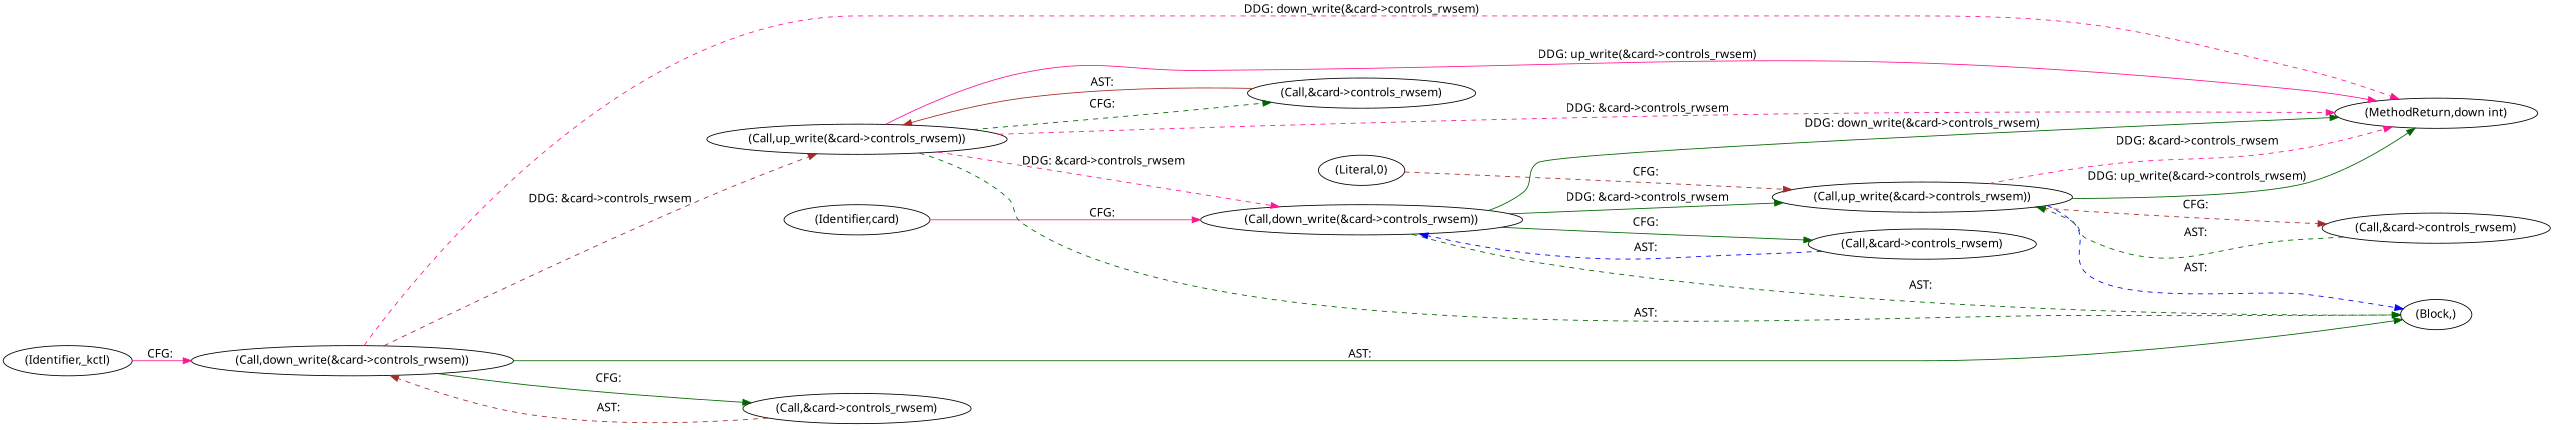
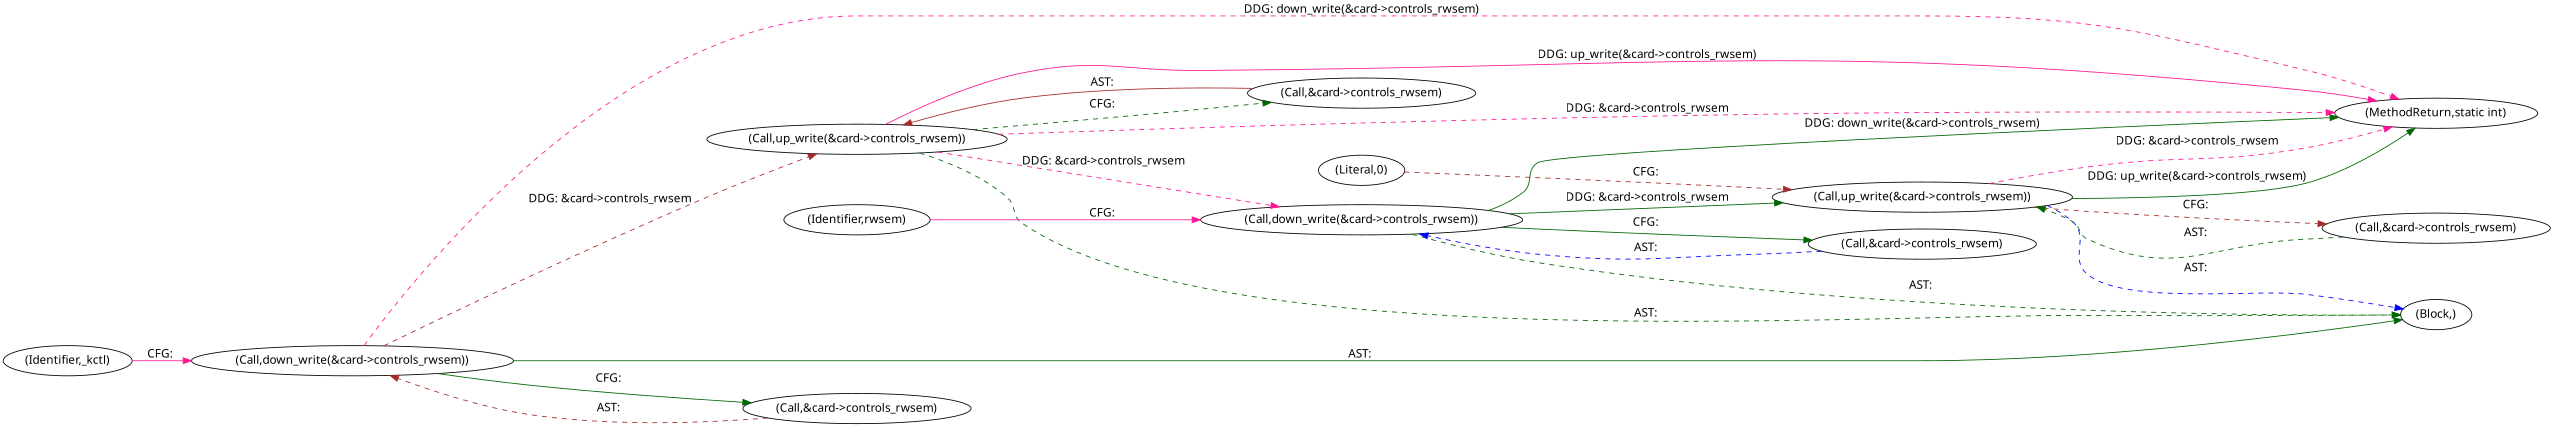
  digraph {
    fontname="Noto Sans"
    rankdir=LR
    node [fontname="Noto Sans"]
    edge [color=darkgreen fontname="Noto Sans" style=dashed]
    n1 [label="(Call,down_write(&card->controls_rwsem))"]
    n2 [label="(Call,up_write(&card->controls_rwsem))"]
    n3 [label="(Call,&card->controls_rwsem)"]
    n4 [label="(Block,)"]
-   n5 [label="(MethodReturn,down int)"]
+   n5 [label="(MethodReturn,static int)"]
    n6 [label="(Call,down_write(&card->controls_rwsem))"]
    n7 [label="(Call,&card->controls_rwsem)"]
    n8 [label="(Call,up_write(&card->controls_rwsem))"]
    n9 [label="(Call,&card->controls_rwsem)"]
    n10 [label="(Call,&card->controls_rwsem)"]
    n11 [label="(Literal,0)"]
    n12 [label="(Identifier,_kctl)"]
-   n13 [label="(Identifier,card)"]
+   n13 [label="(Identifier,rwsem)"]
    n1 -> n2 [color=brown label="DDG: &card->controls_rwsem"]
    n1 -> n3 [label="CFG: " style=solid]
    n1 -> n4 [label="AST: " style=solid]
    n1 -> n5 [color=deeppink label="DDG: down_write(&card->controls_rwsem)"]
    n2 -> n4 [label="AST: "]
    n2 -> n5 [color=deeppink label="DDG: up_write(&card->controls_rwsem)" style=solid]
    n2 -> n5 [color=deeppink label="DDG: &card->controls_rwsem"]
    n2 -> n6 [color=deeppink label="DDG: &card->controls_rwsem"]
    n2 -> n7 [label="CFG: "]
    n3 -> n1 [color=brown label="AST: "]
    n6 -> n4 [label="AST: "]
    n6 -> n5 [label="DDG: down_write(&card->controls_rwsem)" style=solid]
    n6 -> n8 [label="DDG: &card->controls_rwsem" style=solid]
    n6 -> n9 [label="CFG: " style=solid]
    n7 -> n2 [color=brown label="AST: " style=solid]
    n8 -> n4 [color=blue label="AST: "]
    n8 -> n5 [color=deeppink label="DDG: &card->controls_rwsem"]
    n8 -> n5 [label="DDG: up_write(&card->controls_rwsem)" style=solid]
    n8 -> n10 [color=brown label="CFG: "]
    n9 -> n6 [color=blue label="AST: "]
    n10 -> n8 [label="AST: "]
    n11 -> n8 [color=brown label="CFG: "]
    n12 -> n1 [color=deeppink label="CFG: " style=solid]
    n13 -> n6 [color=deeppink label="CFG: " style=solid]
  }
